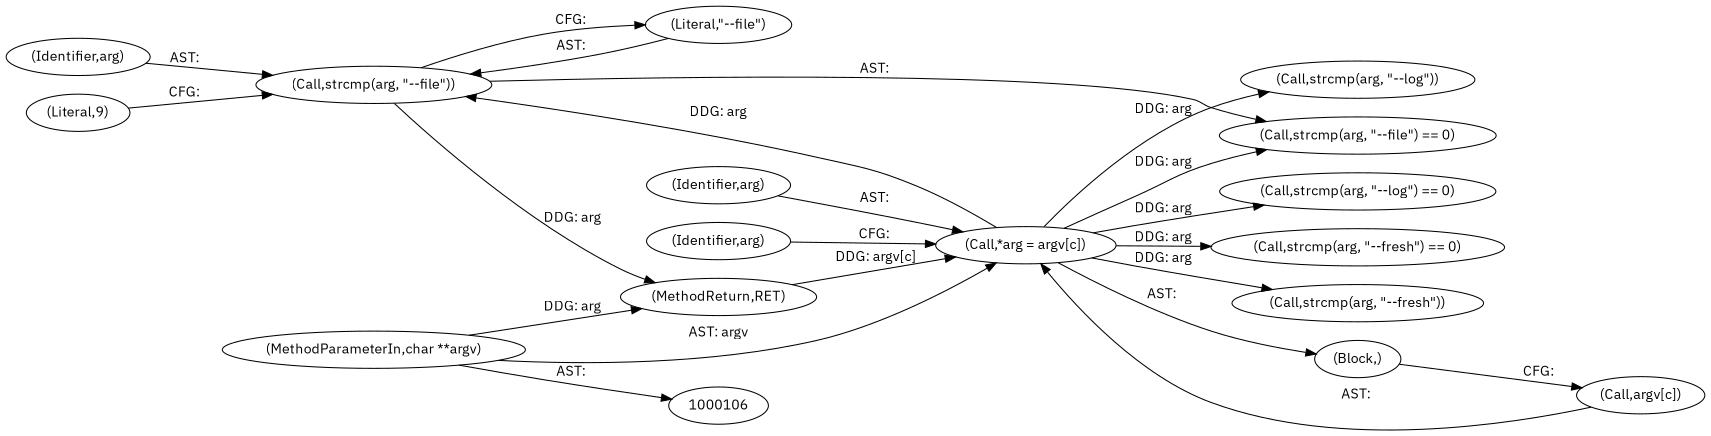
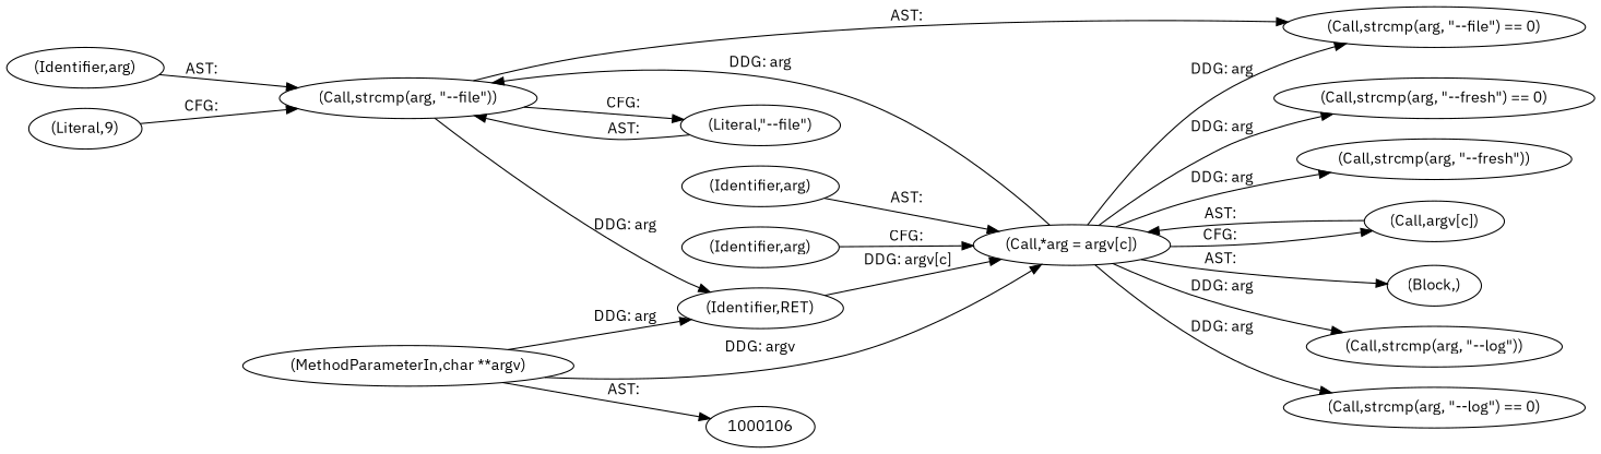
  digraph {
    fontname="IBM Plex Sans"
    rankdir=LR
    node [fontname="IBM Plex Sans"]
    edge [fontname="IBM Plex Sans"]
    n1 [label="(Call,strcmp(arg, \"--file\"))"]
    n2 [label="(Literal,\"--file\")"]
-   n3 [label="(MethodReturn,RET)"]
+   n3 [label="(Identifier,RET)"]
    n4 [label="(Call,strcmp(arg, \"--file\") == 0)"]
    n5 [label="(Call,*arg = argv[c])"]
    n6 [label="(Call,strcmp(arg, \"--fresh\"))"]
    n7 [label="(Block,)"]
    n8 [label="(Call,strcmp(arg, \"--log\"))"]
    n9 [label="(Call,strcmp(arg, \"--log\") == 0)"]
    n10 [label="(Call,argv[c])"]
    n11 [label="(Call,strcmp(arg, \"--fresh\") == 0)"]
    n12 [label="(MethodParameterIn,char **argv)"]
    1000106
    n14 [label="(Identifier,arg)"]
    n15 [label="(Literal,9)"]
    n16 [label="(Identifier,arg)"]
    n17 [label="(Identifier,arg)"]
    n1 -> n2 [label="CFG: "]
    n1 -> n3 [label="DDG: arg"]
    n1 -> n4 [label="AST: "]
    n2 -> n1 [label="AST: "]
    n3 -> n5 [label="DDG: argv[c]"]
    n5 -> n1 [label="DDG: arg"]
    n5 -> n4 [label="DDG: arg"]
    n5 -> n6 [label="DDG: arg"]
    n5 -> n7 [label="AST: "]
    n5 -> n8 [label="DDG: arg"]
    n5 -> n9 [label="DDG: arg"]
-   n7 -> n10 [label="CFG: "]
+   n5 -> n10 [label="CFG: "]
    n5 -> n11 [label="DDG: arg"]
    n10 -> n5 [label="AST: "]
    n12 -> n3 [label="DDG: arg"]
-   n12 -> n5 [label="AST: argv"]
+   n12 -> n5 [label="DDG: argv"]
    n12 -> 1000106 [label="AST: "]
    n14 -> n1 [label="AST: "]
    n15 -> n1 [label="CFG: "]
    n16 -> n5 [label="CFG: "]
    n17 -> n5 [label="AST: "]
  }
